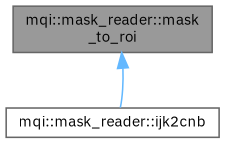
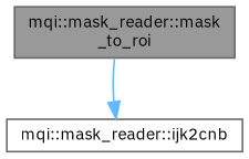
  digraph {
    rankdir=TB
    fontname="IBM Plex Sans"
    node [fontname="IBM Plex Sans" fontsize=10 shape=box style=filled]
    n1 [color=gray40 fillcolor=grey60 fontcolor=black height=0.2 label="mqi::mask_reader::mask\l_to_roi" width=0.4]
    n2 [color=grey40 fillcolor=white height=0.2 label="mqi::mask_reader::ijk2cnb" width=0.4]
-   n2 -> n1 [color=steelblue1 fontname="IBM Plex Sans" fontsize=10 labelfontname=Helvetica labelfontsize=10 style=solid]
+   n1 -> n2 [color=steelblue1 fontname="IBM Plex Sans" fontsize=10 labelfontname=Helvetica labelfontsize=10 style=solid]
  }
